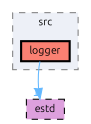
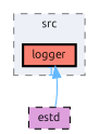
  digraph {
    compound=true
    fontname=Ubuntu
    node [color=black fontname=Ubuntu fontsize=10 shape=box]
    n1 [fillcolor=salmon height=0.2 label=logger style="filled,bold" width=0.4]
    n2 [fillcolor=plum height=0.2 label=estd style="filled,dashed" width=0.4]
    subgraph cluster_1 {
      bgcolor="#edf0f7"
      fontsize=10
      label=src
      pencolor=grey50
      style="filled,dashed"
      n1
    }
-   n1 -> n2 [color=steelblue1 fontcolor=steelblue1 fontname=Ubuntu fontsize=10 headlabel=1 labeldistance=1.5 labelfontname=Helvetica labelfontsize=10]
+   n2 -> n1 [color=steelblue1 fontcolor=steelblue1 fontname=Ubuntu fontsize=10 headlabel=1 labeldistance=1.5 labelfontname=Helvetica labelfontsize=10]
  }
